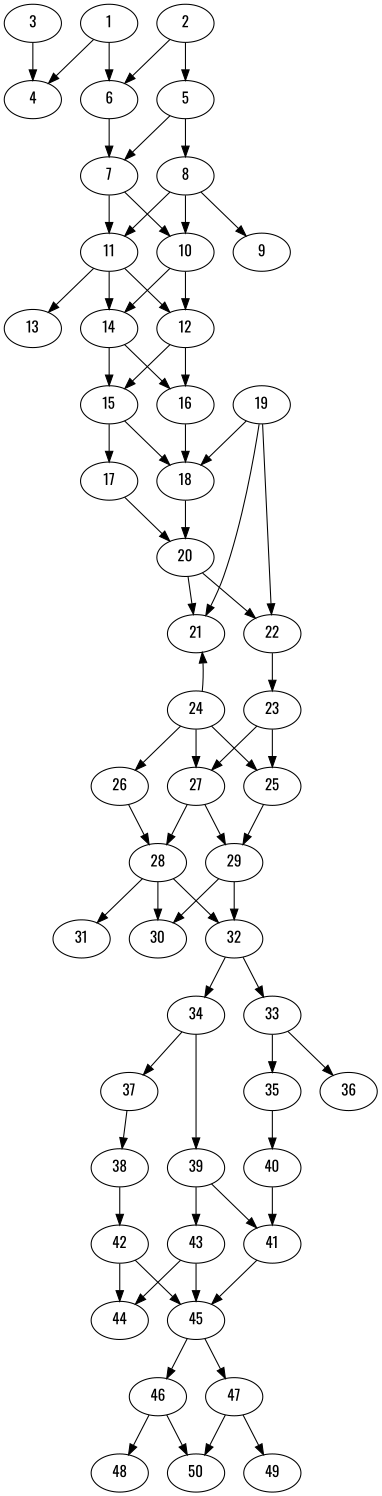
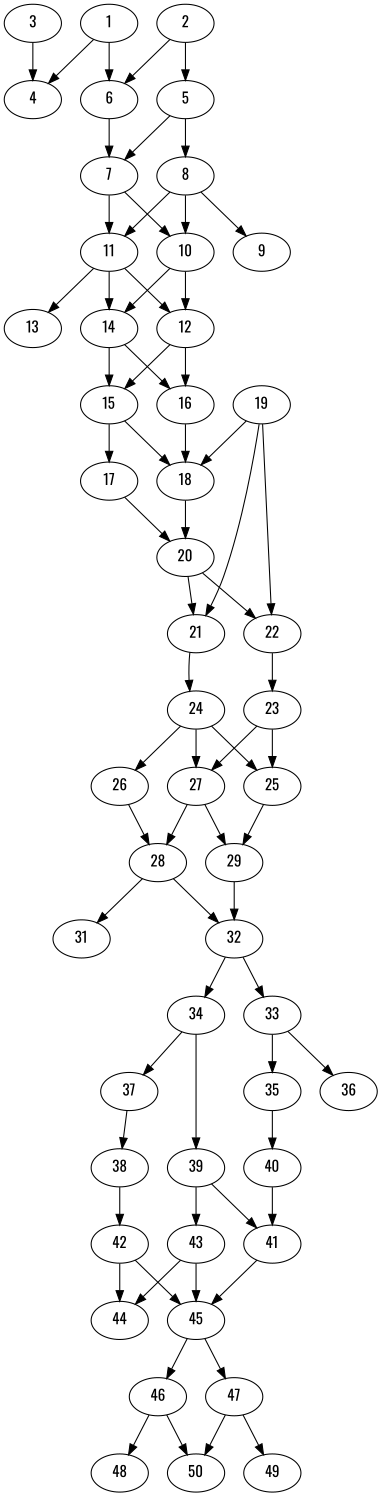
  digraph {
    fontname=Oswald
    node [alpha=0.12 fontname=Oswald]
    edge [fontname=Oswald]
    1 [alpha=0.05 expect_size=25307136]
    4 [alpha=0.02 expect_size=22866944]
    6 [alpha=0.13 expect_size=13281280]
    7 [alpha=0.01 expect_size=23259136]
    10 [alpha=0.18 expect_size=45996032]
    11 [alpha=0.06 expect_size=36767744]
    2 [alpha=0.19 expect_size=31210496]
    5 [alpha=0.13 expect_size=20311040]
    8 [expect_size=47862784]
    9 [alpha=0.11 expect_size=15160320]
    3 [alpha=0.09 expect_size=10381312]
    12 [alpha=0.18 expect_size=49075200]
    14 [alpha=0.06 expect_size=21806080]
    13 [alpha=0.09 expect_size=46602240]
    15 [alpha=0.05 expect_size=27321344]
    16 [alpha=0.08 expect_size=10720256]
    17 [alpha=0.13 expect_size=42291200]
    18 [alpha=0.06 expect_size=43801600]
    20 [expect_size=5430272]
    21 [alpha=0.18 expect_size=48892928]
    22 [alpha=0.14 expect_size=16608256]
    19 [alpha=0.15 expect_size=25725952]
    24 [alpha=0.18 expect_size=34503680]
    23 [expect_size=12311552]
    25 [alpha=0.11 expect_size=47885312]
    27 [alpha=0.10 expect_size=31967232]
    26 [alpha=0.07 expect_size=11956224]
    29 [alpha=0.17 expect_size=28912640]
    28 [expect_size=15006720]
-   30 [alpha=0.00 expect_size=17997824]
    32 [expect_size=41117696]
    31 [alpha=0.17 expect_size=46834688]
    33 [alpha=0.04 expect_size=26814464]
    34 [alpha=0.04 expect_size=9063424]
    35 [expect_size=5489664]
    36 [alpha=0.03 expect_size=31160320]
    37 [alpha=0.10 expect_size=46930944]
    39 [alpha=0.05 expect_size=51065856]
    40 [alpha=0.17 expect_size=44783616]
    38 [alpha=0.14 expect_size=23629824]
    41 [alpha=0.08 expect_size=45535232]
    42 [alpha=0.03 expect_size=37662720]
    43 [alpha=0.01 expect_size=17811456]
    45 [alpha=0.01 expect_size=35629056]
    44 [expect_size=27340800]
    46 [expect_size=17568768]
    47 [alpha=0.15 expect_size=25824256]
    48 [alpha=0.02 expect_size=50256896]
    50 [alpha=0.02 expect_size=47888384]
    49 [alpha=0.20 expect_size=35055616]
    1 -> 4
    1 -> 6
    6 -> 7
    7 -> 10
    7 -> 11
    10 -> 12
    10 -> 14
    11 -> 12
    11 -> 14
    11 -> 13
    2 -> 6
    2 -> 5
    5 -> 7
    5 -> 8
    8 -> 10
    8 -> 11
    8 -> 9
    3 -> 4
    12 -> 15
    12 -> 16
    14 -> 15
    14 -> 16
    15 -> 17
    15 -> 18
    16 -> 18
    17 -> 20
    18 -> 20
    20 -> 21
    20 -> 22
-   24 -> 21
+   21 -> 24
    22 -> 23
    19 -> 18
    19 -> 21
    19 -> 22
    24 -> 25
    24 -> 27
    24 -> 26
    23 -> 25
    23 -> 27
    25 -> 29
    27 -> 29
    27 -> 28
    26 -> 28
-   29 -> 30
    29 -> 32
-   28 -> 30
    28 -> 32
    28 -> 31
    32 -> 33
    32 -> 34
    33 -> 35
    33 -> 36
    34 -> 37
    34 -> 39
    35 -> 40
    37 -> 38
    39 -> 41
    39 -> 43
    40 -> 41
    38 -> 42
    41 -> 45
    42 -> 45
    42 -> 44
    43 -> 45
    43 -> 44
    45 -> 46
    45 -> 47
    46 -> 48
    46 -> 50
    47 -> 50
    47 -> 49
  }
